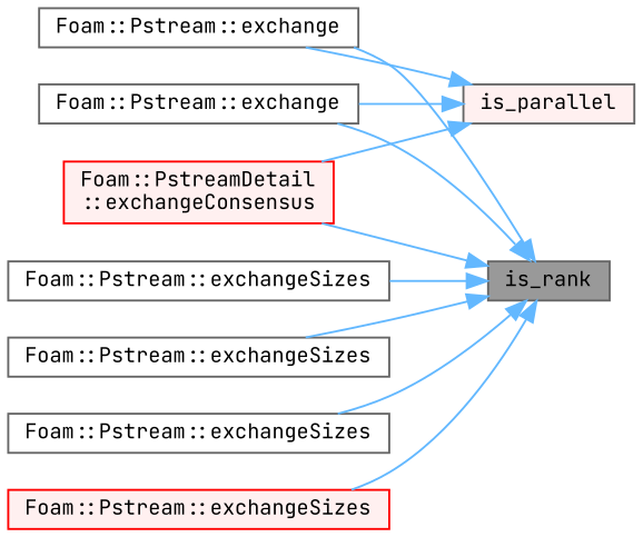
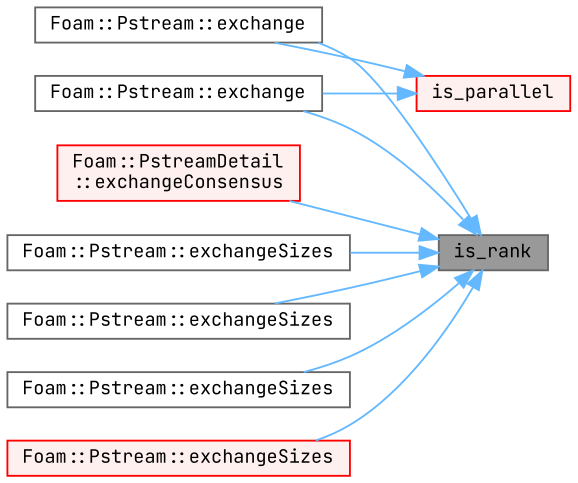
  digraph {
    fontname="JetBrains Mono"
    rankdir=RL
    node [color=grey40 fillcolor=white fontname="JetBrains Mono" fontsize=10 shape=box style=filled]
    edge [color=steelblue1 dir=back fontname="JetBrains Mono" fontsize=10 labelfontname=Helvetica labelfontsize=10 style=solid]
    n1 [color=gray40 fillcolor=grey60 fontcolor=black height=0.2 label=is_rank width=0.4]
    n2 [height=0.2 label="Foam::Pstream::exchange" width=0.4]
    n3 [height=0.2 label="Foam::Pstream::exchange" width=0.4]
    n4 [color=red fillcolor="#FFF0F0" height=0.2 label="Foam::PstreamDetail\l::exchangeConsensus" width=0.4]
    n5 [height=0.2 label="Foam::Pstream::exchangeSizes" width=0.4]
    n6 [height=0.2 label="Foam::Pstream::exchangeSizes" width=0.4]
    n7 [color=red fillcolor="#FFF0F0" height=0.2 label="Foam::Pstream::exchangeSizes" width=0.4]
    n8 [height=0.2 label="Foam::Pstream::exchangeSizes" width=0.4]
-   n9 [fillcolor="#FFF0F0" height=0.2 label=is_parallel width=0.4]
+   n9 [color=red fillcolor="#FFF0F0" height=0.2 label=is_parallel width=0.4]
    n1 -> n2
    n1 -> n3
    n1 -> n4
    n1 -> n5
    n1 -> n6
    n1 -> n7
    n1 -> n8
    n9 -> n2
    n9 -> n3
-   n9 -> n4
  }
